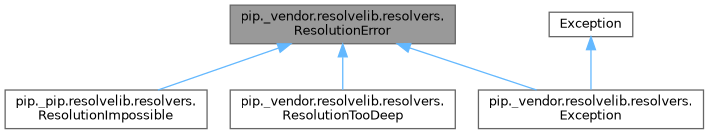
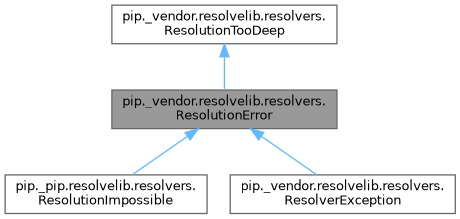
  digraph {
    rankdir=TB
    node [color=gray40 fillcolor=white fontname=Helvetica fontsize=10 shape=box style=filled]
    edge [color=steelblue1 dir=back fontname=Helvetica fontsize=10 labelfontname=Helvetica labelfontsize=10 style=solid]
    n1 [fillcolor=grey60 fontcolor=black height=0.2 label="pip._vendor.resolvelib.resolvers.\lResolutionError" width=0.4]
    n2 [height=0.2 label="pip._pip.resolvelib.resolvers.\lResolutionImpossible" width=0.4]
    n3 [height=0.2 label="pip._vendor.resolvelib.resolvers.\lResolutionTooDeep" width=0.4]
-   n4 [height=0.2 label="pip._vendor.resolvelib.resolvers.\lException" width=0.4]
-   n5 [height=0.2 label=Exception width=0.4]
+   n4 [height=0.2 label="pip._vendor.resolvelib.resolvers.\lResolverException" width=0.4]
    n1 -> n2
-   n1 -> n3
+   n3 -> n1
    n1 -> n4
-   n5 -> n4
  }
